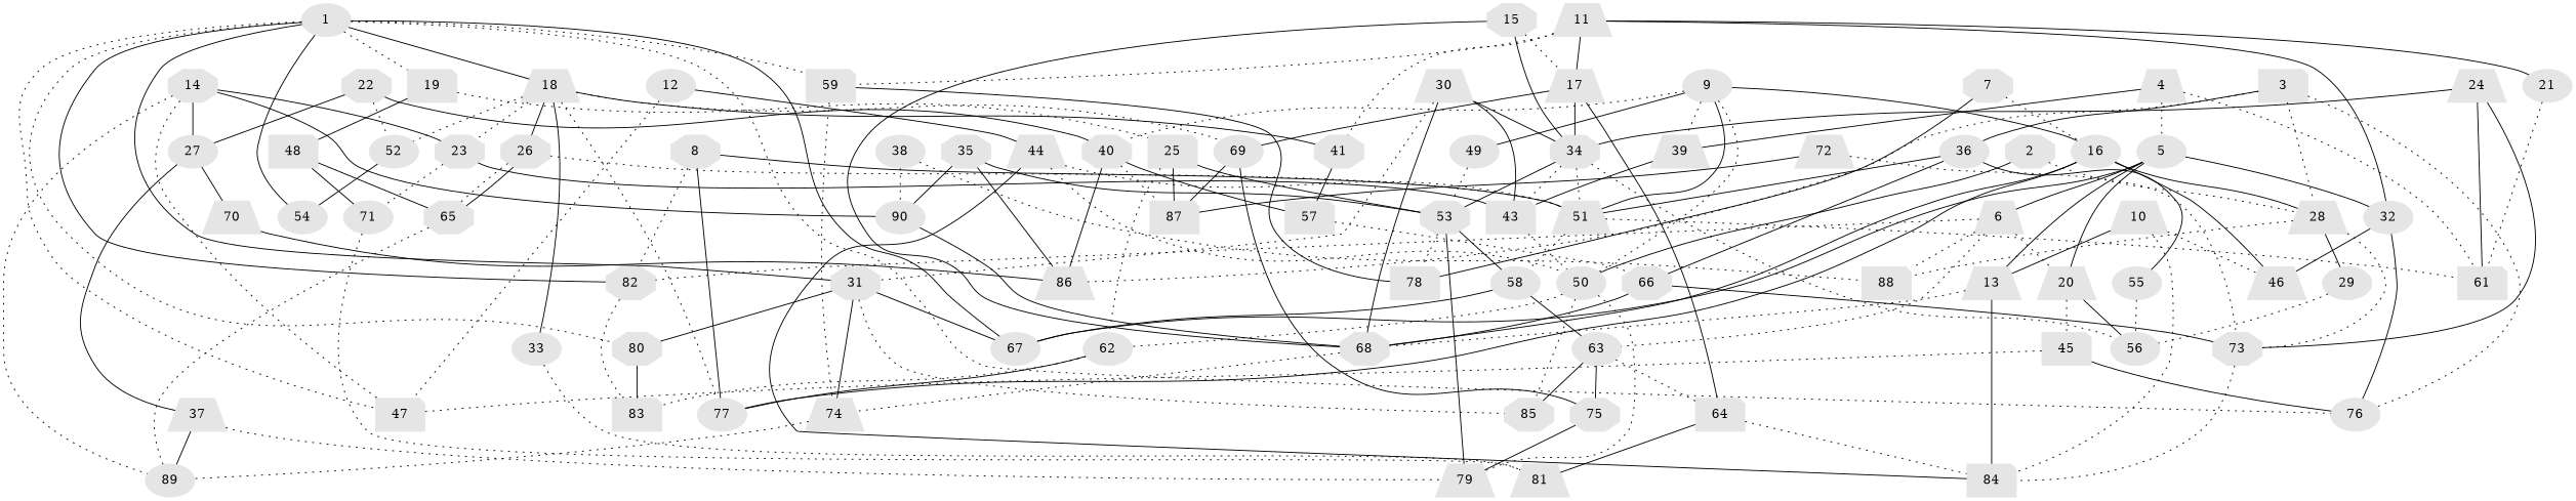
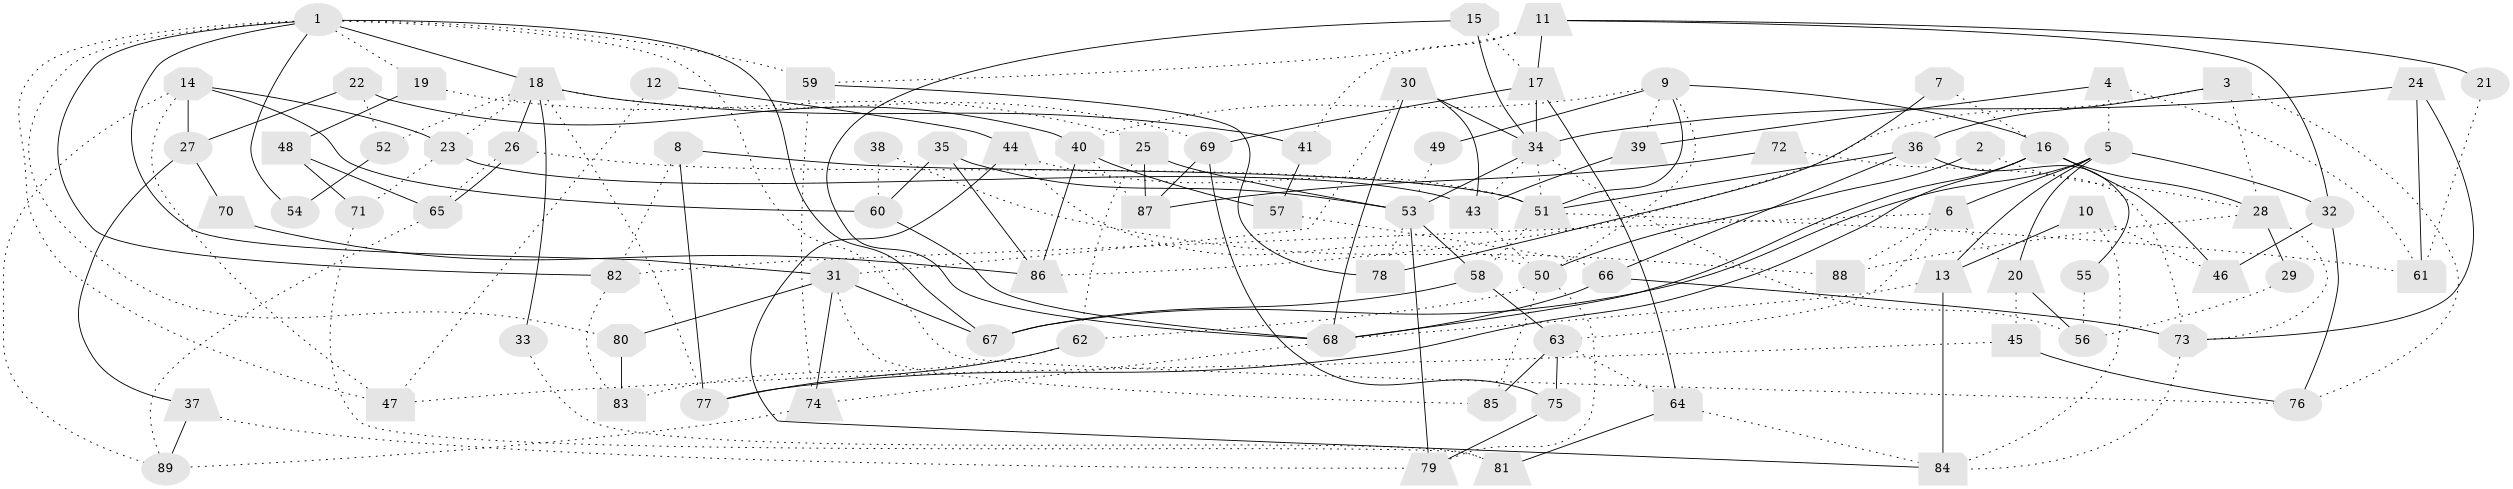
  graph {
    node [color=gray90 shape=ellipse style=filled]
    edge [style=solid]
    18 [shape=trapezium]
    1
    19 [shape=note]
    31 [shape=octagon]
    47 [shape=note]
    54
    59 [shape=note]
    67
    76
    80 [shape=octagon]
    82 [shape=octagon]
    77
    41 [shape=octagon]
    23 [shape=octagon]
    69
    26 [shape=octagon]
    33
    52
    25 [shape=note]
    48 [shape=note]
    74 [shape=trapezium]
    85 [shape=octagon]
    78 [shape=note]
    83 [shape=note]
    2 [shape=octagon]
    28 [shape=trapezium]
    50
    88 [shape=note]
    73 [shape=octagon]
    29
    62
    79 [shape=trapezium]
    3 [shape=note]
    36
    86 [shape=trapezium]
    51 [shape=trapezium]
    55
    66 [shape=octagon]
    4 [shape=trapezium]
    5
    39 [shape=trapezium]
    61 [shape=note]
    6 [shape=trapezium]
    13 [shape=trapezium]
    20 [shape=trapezium]
    32
    43 [shape=note]
    63
    84 [shape=note]
    68 [shape=octagon]
    45 [shape=note]
    56
    46 [shape=trapezium]
    64 [shape=note]
    75 [shape=octagon]
    7 [shape=octagon]
    16
    8 [shape=octagon]
    58
    9
    40 [shape=octagon]
    49
    87 [shape=note]
    57 [shape=note]
    53 [shape=octagon]
    10 [shape=trapezium]
    11 [shape=trapezium]
    17 [shape=trapezium]
    21
    34 [shape=octagon]
    12
    44 [shape=trapezium]
    14 [shape=octagon]
    27
-   60 [label=90]
+   60
    89
    71
    37 [shape=trapezium]
    70 [shape=trapezium]
    15 [shape=octagon]
    81 [shape=trapezium]
    65 [shape=octagon]
    22 [shape=octagon]
    24 [shape=trapezium]
    30 [shape=trapezium]
    35 [shape=octagon]
    38
    72 [shape=trapezium]
    18 -- 77 [style=dotted]
    18 -- 41
    18 -- 23 [style=dotted]
    18 -- 69 [style=dotted]
    18 -- 26
    18 -- 33
    18 -- 52 [style=dotted]
    1 -- 18
    1 -- 19 [style=dotted]
    1 -- 31
    1 -- 47 [style=dotted]
    1 -- 54
    1 -- 59 [style=dotted]
    1 -- 67
    1 -- 76 [style=dotted]
    1 -- 80 [style=dotted]
    1 -- 82
    19 -- 25 [style=dotted]
    19 -- 48
    31 -- 67
    31 -- 80
    31 -- 74
    31 -- 85 [style=dotted]
    59 -- 74 [style=dotted]
    59 -- 78
    80 -- 83
    82 -- 83 [style=dotted]
    41 -- 57
    23 -- 43
    23 -- 71 [style=dotted]
    69 -- 75
    69 -- 87
    26 -- 51 [style=dotted]
    26 -- 65 [style=dotted]
    26 -- 65
    33 -- 81 [style=dotted]
    52 -- 54
    25 -- 62 [style=dotted]
    25 -- 87
    25 -- 53
    48 -- 71
    48 -- 65
    74 -- 89 [style=dotted]
    2 -- 28 [style=dotted]
    2 -- 50
    28 -- 88 [style=dotted]
    28 -- 73 [style=dotted]
    28 -- 29
    50 -- 85 [style=dotted]
    50 -- 62 [style=dotted]
    50 -- 79 [style=dotted]
    73 -- 84 [style=dotted]
    29 -- 56 [style=dotted]
    62 -- 77
    62 -- 83 [style=dotted]
    3 -- 76 [style=dotted]
    3 -- 28 [style=dotted]
    3 -- 36
    3 -- 86 [style=dotted]
    36 -- 51
    36 -- 55
    36 -- 66
    51 -- 61 [style=dotted]
    51 -- 58 [style=dotted]
    55 -- 56 [style=dotted]
    66 -- 73
    66 -- 68
    4 -- 5 [style=dotted]
    4 -- 39
    4 -- 61 [style=dotted]
    5 -- 67
    5 -- 6
    5 -- 13
    5 -- 20
    5 -- 32
    39 -- 43
    6 -- 82 [style=dotted]
    6 -- 88 [style=dotted]
    6 -- 20 [style=dotted]
    6 -- 63 [style=dotted]
    13 -- 84
    13 -- 68 [style=dotted]
    20 -- 45 [style=dotted]
    20 -- 56
    32 -- 76
    32 -- 46
    43 -- 50 [style=dotted]
    63 -- 85
    63 -- 64 [style=dotted]
    63 -- 75
    68 -- 74 [style=dotted]
    45 -- 47 [style=dotted]
    45 -- 76
    64 -- 84 [style=dotted]
    64 -- 81
    75 -- 79
    7 -- 78
    7 -- 16 [style=dotted]
    16 -- 77
    16 -- 28
    16 -- 68
    16 -- 46
    8 -- 82 [style=dotted]
    8 -- 77
    8 -- 51
    58 -- 67
    58 -- 63
    9 -- 50 [style=dotted]
    9 -- 51
    9 -- 39 [style=dotted]
    9 -- 16
    9 -- 40 [style=dotted]
    9 -- 49
    40 -- 86
    40 -- 87 [style=dotted]
    40 -- 57
    49 -- 53 [style=dotted]
    57 -- 66 [style=dotted]
    53 -- 78 [style=dotted]
    53 -- 79
    53 -- 58
    10 -- 13
    10 -- 84 [style=dotted]
    10 -- 46 [style=dotted]
    11 -- 59 [style=dotted]
    11 -- 41 [style=dotted]
    11 -- 32
    11 -- 17
    11 -- 21
    17 -- 69
    17 -- 64
    17 -- 34
    21 -- 61 [style=dotted]
    34 -- 51 [style=dotted]
    34 -- 43 [style=dotted]
    34 -- 56 [style=dotted]
    34 -- 53
    12 -- 47 [style=dotted]
    12 -- 44
    44 -- 50 [style=dotted]
    44 -- 51 [style=dotted]
    44 -- 84
    14 -- 47 [style=dotted]
    14 -- 23
    14 -- 27
    14 -- 60
    14 -- 89 [style=dotted]
    27 -- 37
    27 -- 70
    60 -- 68
    71 -- 81 [style=dotted]
    37 -- 79 [style=dotted]
    37 -- 89
    70 -- 86
    15 -- 68
    15 -- 17 [style=dotted]
    15 -- 34
    65 -- 89 [style=dotted]
    22 -- 52 [style=dotted]
    22 -- 40
    22 -- 27
    24 -- 73
    24 -- 61
    24 -- 34
    30 -- 31 [style=dotted]
    30 -- 43
    30 -- 68
    30 -- 34
    35 -- 86
    35 -- 53
    35 -- 60
    38 -- 88 [style=dotted]
    38 -- 60 [style=dotted]
    72 -- 73 [style=dotted]
    72 -- 87
  }
